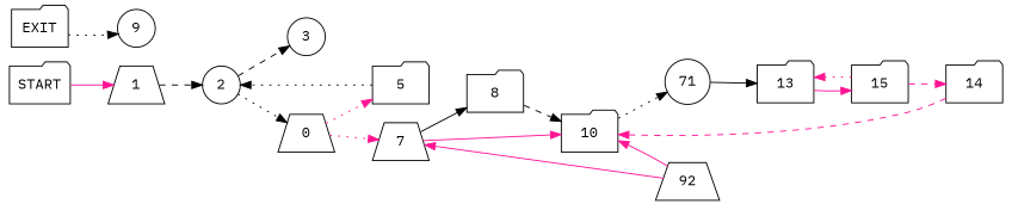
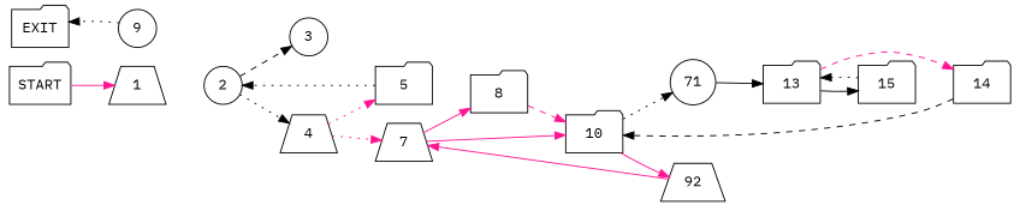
  digraph {
    fontname="IBM Plex Mono"
    rankdir=LR
    node [fontname="IBM Plex Mono" shape=folder]
    edge [color=black fontname="IBM Plex Mono" style=solid]
    n1 [label=START]
    1 [shape=trapezium]
    2 [shape=circle]
    n4 [label=EXIT]
    3 [shape=circle]
-   4 [shape=trapezium label=0]
+   4 [shape=trapezium]
    5
    7 [shape=trapezium]
    8
    10
    9 [shape=circle]
    n12 [label=71 shape=circle]
    n13 [label=92 shape=trapezium]
    13
    14
    15
    n1 -> 1 [color=deeppink]
-   1 -> 2 [style=dashed]
    2 -> 3 [style=dashed]
    2 -> 4 [style=dotted]
    4 -> 5 [color=deeppink style=dotted]
    4 -> 7 [color=deeppink style=dotted]
    5 -> 2 [style=dotted]
-   7 -> 8
+   7 -> 8 [color=deeppink]
    7 -> 10 [color=deeppink]
-   8 -> 10 [style=dashed]
+   8 -> 10 [color=deeppink style=dashed]
    10 -> n12 [style=dotted]
-   n13 -> 10 [color=deeppink]
-   n4 -> 9 [style=dotted]
+   10 -> n13 [color=deeppink]
+   9 -> n4 [style=dotted]
    n12 -> 13
    n13 -> 7 [color=deeppink]
-   15 -> 14 [color=deeppink style=dashed]
-   13 -> 15 [color=deeppink]
-   14 -> 10 [color=deeppink style=dashed]
-   15 -> 13 [color=deeppink style=dotted]
+   13 -> 14 [color=deeppink style=dashed]
+   13 -> 15
+   14 -> 10 [style=dashed]
+   15 -> 13 [style=dotted]
  }
